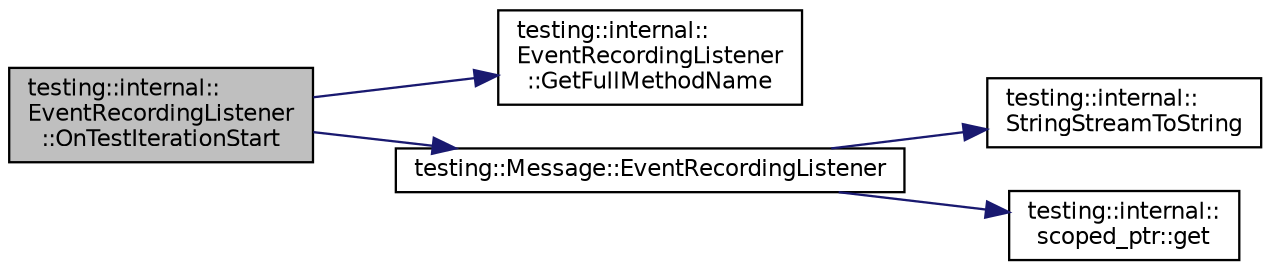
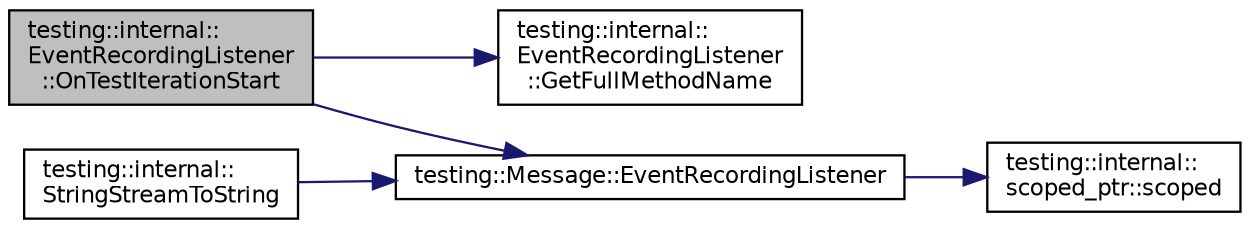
  digraph {
    rankdir=LR
    node [color=black fillcolor=white fontname=Helvetica fontsize=10 shape=record style=filled]
    edge [color=midnightblue fontname=Helvetica fontsize=10 labelfontname=Helvetica labelfontsize=10 style=solid]
    n1 [fillcolor=grey75 fontcolor=black height=0.2 label="testing::internal::\lEventRecordingListener\l::OnTestIterationStart" width=0.4]
    n2 [height=0.2 label="testing::internal::\lEventRecordingListener\l::GetFullMethodName" width=0.4]
    n3 [height=0.2 label="testing::Message::EventRecordingListener" width=0.4]
    n4 [height=0.2 label="testing::internal::\lStringStreamToString" width=0.4]
-   n5 [height=0.2 label="testing::internal::\lscoped_ptr::get" width=0.4]
+   n5 [height=0.2 label="testing::internal::\lscoped_ptr::scoped" width=0.4]
    n1 -> n2
    n1 -> n3
-   n3 -> n4
+   n4 -> n3
    n3 -> n5
  }
